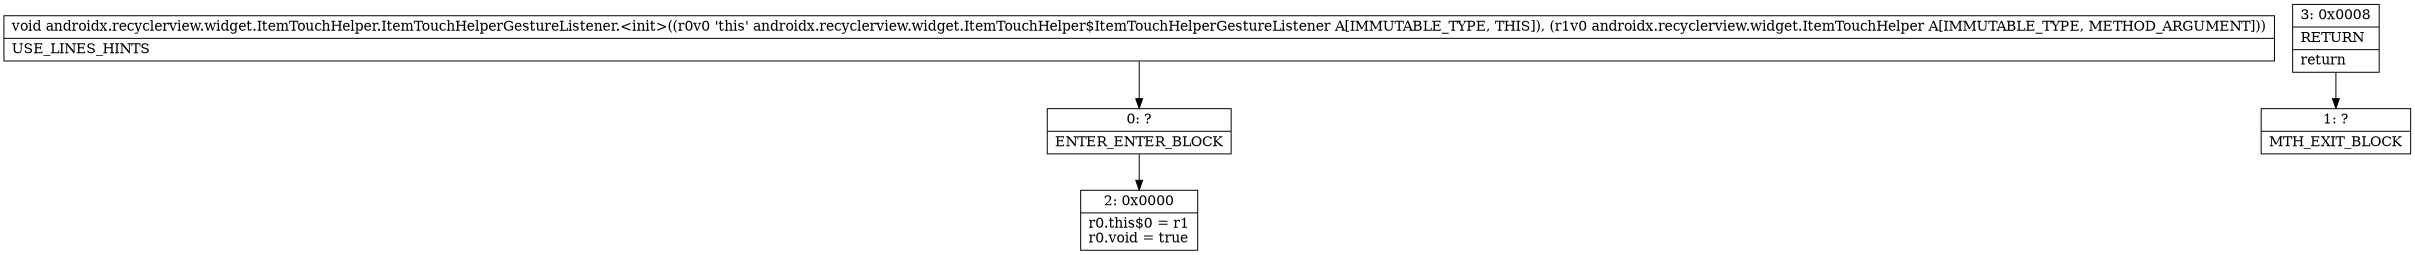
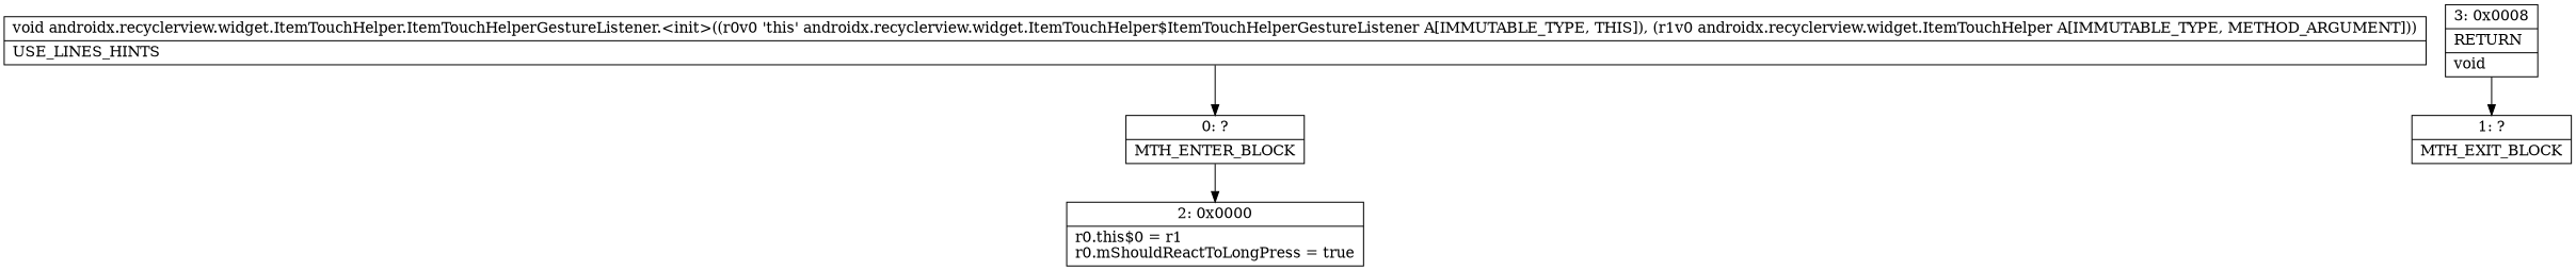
  digraph {
    node [shape=record]
-   n1 [label="{0\:\ ?|ENTER_ENTER_BLOCK\l}"]
-   n2 [label="{2\:\ 0x0000|r0.this$0 = r1\lr0.void = true\l}"]
-   n3 [label="{3\:\ 0x0008|RETURN\l|return\l}"]
+   n1 [label="{0\:\ ?|MTH_ENTER_BLOCK\l}"]
+   n2 [label="{2\:\ 0x0000|r0.this$0 = r1\lr0.mShouldReactToLongPress = true\l}"]
+   n3 [label="{3\:\ 0x0008|RETURN\l|void\l}"]
    n4 [label="{1\:\ ?|MTH_EXIT_BLOCK\l}"]
    n5 [label="{void androidx.recyclerview.widget.ItemTouchHelper.ItemTouchHelperGestureListener.\<init\>((r0v0 'this' androidx.recyclerview.widget.ItemTouchHelper$ItemTouchHelperGestureListener A[IMMUTABLE_TYPE, THIS]), (r1v0 androidx.recyclerview.widget.ItemTouchHelper A[IMMUTABLE_TYPE, METHOD_ARGUMENT]))  | USE_LINES_HINTS\l}"]
    n1 -> n2
    n3 -> n4
    n5 -> n1
  }
